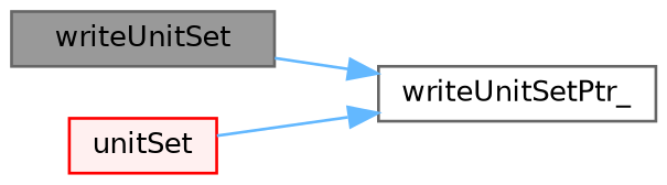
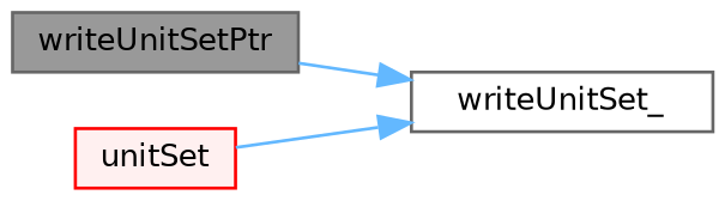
  digraph {
    rankdir=LR
    node [fontname=Helvetica fontsize=10 shape=box style=filled]
    edge [color=steelblue1 fontname=Helvetica fontsize=10 labelfontname=Helvetica labelfontsize=10 style=solid]
-   n1 [color=gray40 fillcolor=grey60 fontcolor=black height=0.2 label=writeUnitSet width=0.4]
-   n2 [color=grey40 fillcolor=white height=0.2 label=writeUnitSetPtr_ width=0.4]
+   n1 [color=gray40 fillcolor=grey60 fontcolor=black height=0.2 label=writeUnitSetPtr width=0.4]
+   n2 [color=grey40 fillcolor=white height=0.2 label=writeUnitSet_ width=0.4]
    n3 [color=red fillcolor="#FFF0F0" height=0.2 label=unitSet width=0.4]
    n1 -> n2
    n3 -> n2
  }
